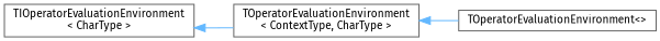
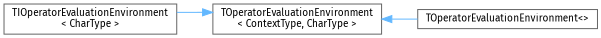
  digraph {
    fontname="Fira Sans"
    rankdir=LR
    node [color=grey40 fillcolor=white fontname="Fira Sans" fontsize=10 shape=box style=filled]
    edge [color=steelblue1 dir=back fontname="Fira Sans" fontsize=10 labelfontname=Helvetica labelfontsize=10 style=solid]
    n1 [height=0.2 label="TIOperatorEvaluationEnvironment\l\< CharType \>" width=0.4]
    n2 [height=0.2 label="TOperatorEvaluationEnvironment\l\< ContextType, CharType \>" width=0.4]
    n3 [height=0.2 label="TOperatorEvaluationEnvironment\<\>" width=0.4]
-   n1 -> n2
+   n2 -> n1
    n2 -> n3
  }
